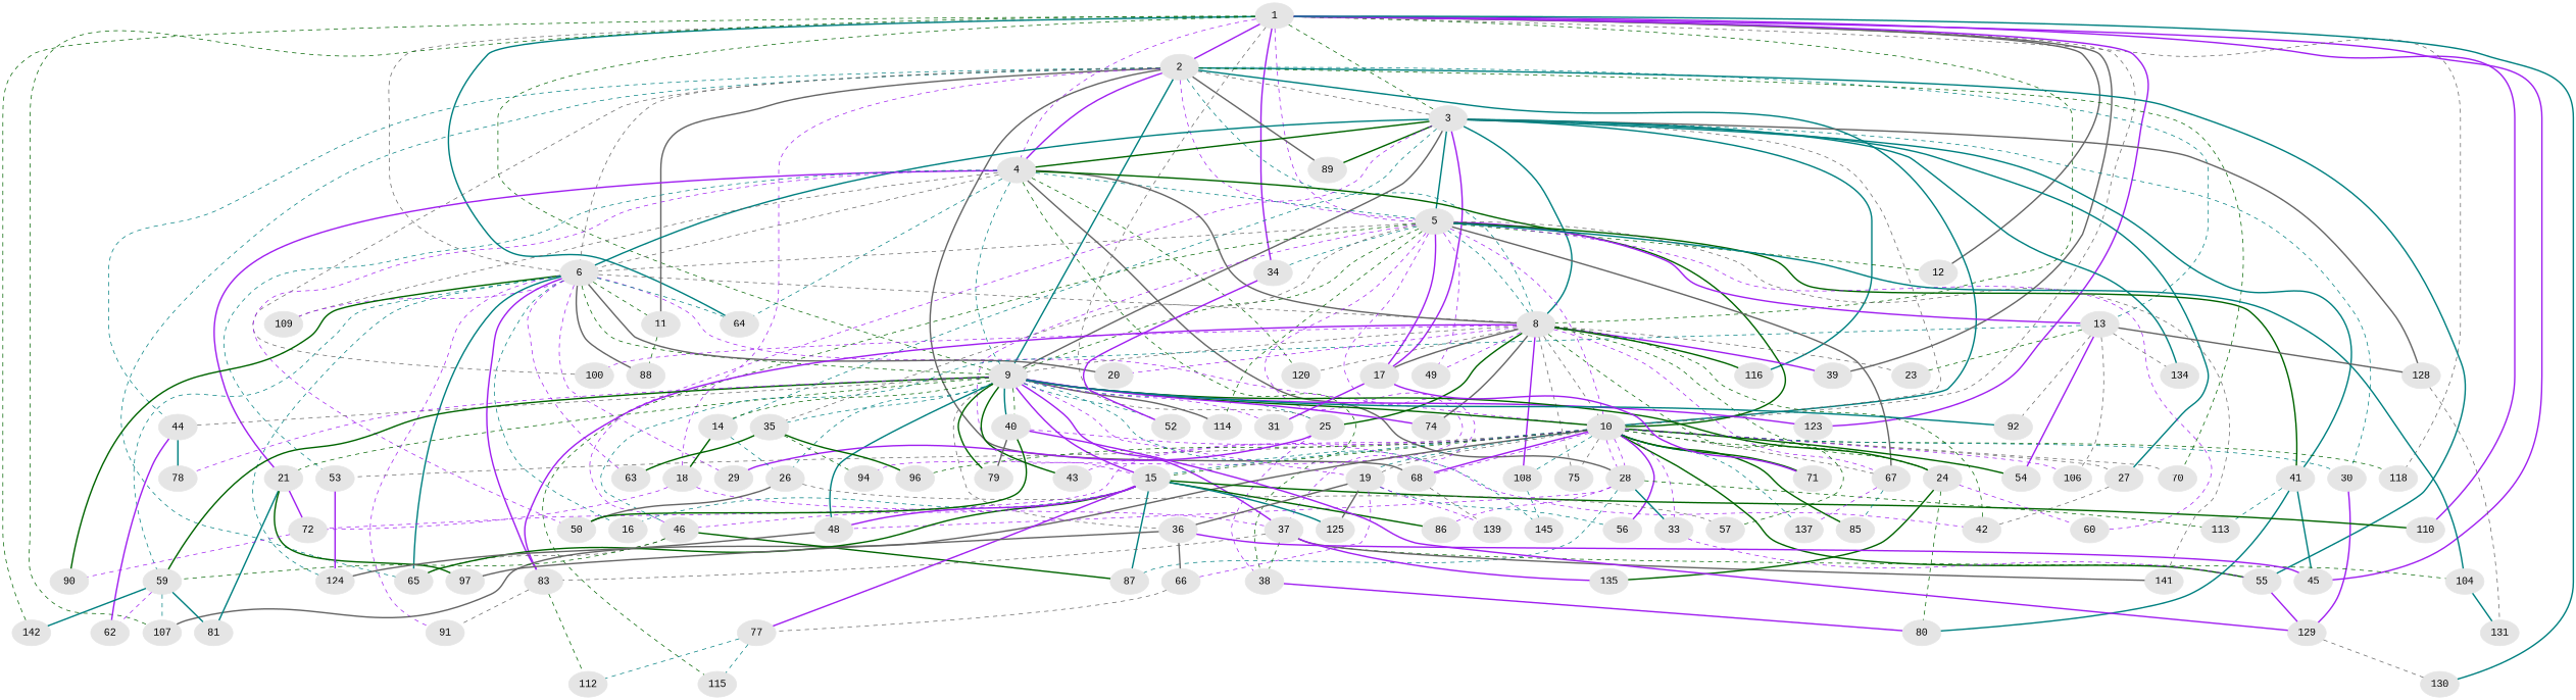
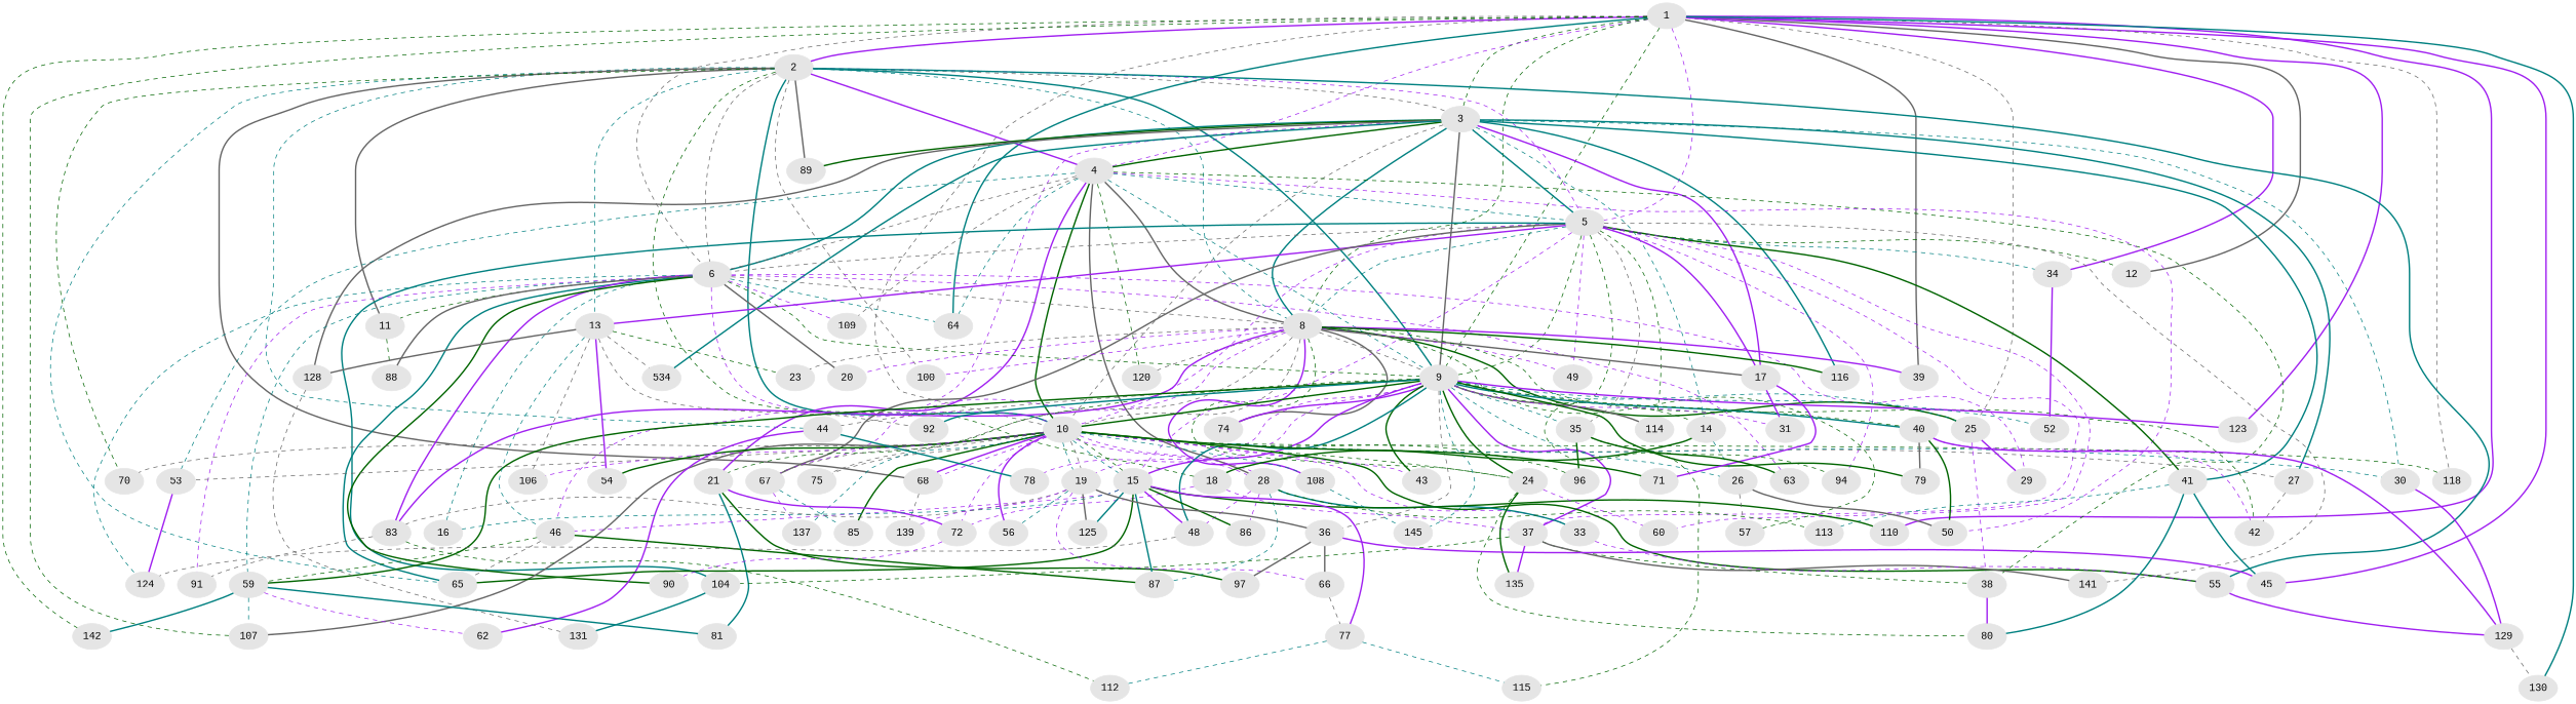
  graph {
    fontname="Liberation Mono"
    node [color=gray90 fontname="Liberation Mono" style=filled]
    edge [color=purple fontname="Liberation Mono" style=dashed]
    1 [super="+95"]
    2 [super="+7"]
    3 [super="+119"]
    4 [super="+93"]
    5 [super="+51"]
    6 [super="+101"]
    8 [super="+32"]
    9 [super="+136"]
    10 [super="+73"]
    12
    25 [super="+146"]
    34
    39
    45 [super="+47"]
    64 [super="+82"]
    107 [super="+144"]
    110
    118
    123
    130
    142
    11
    13 [super="+22"]
    18 [super="+126"]
    44
    55 [super="+98"]
    65 [super="+103"]
    68 [super="+76"]
    70
    89
    100
    14
    17
    27
    30 [super="+133"]
    41
    46 [super="+117"]
    116
    128
-   134
+   134 [label=534]
    21
    28 [super="+111"]
    38 [super="+105"]
    50 [super="+58"]
    53
    109
    120
    15 [super="+61"]
    35
    37 [super="+121"]
    49
    60
    67 [super="+99"]
    94
    104
    114
    115
    141
    16
    20
    29
    59 [super="+122"]
    63 [super="+138"]
    83 [super="+140"]
    88
    90
    91
    124 [super="+132"]
    23
    24 [super="+69"]
    42
    57
    74
    75
    108
    19 [super="+127"]
    26
    31
    36
    40 [super="+143"]
    43
    48 [super="+102"]
    52
    78
    79
    92
    145
    33
    54
    56
    71
    72
    85
    96
    106
    137
    62
    129
    139
    80 [super="+84"]
    113
    87
    131
    81
    97
    86
    77
    125
    135
    112
    66
    1 -- 2 [style=bold weight=2]
    1 -- 3 [color=darkgreen]
    1 -- 4
    1 -- 5
    1 -- 6 [color=gray40]
    1 -- 8 [color=darkgreen]
    1 -- 9 [color=darkgreen weight=2]
    1 -- 10 [color=gray40]
    1 -- 12 [color=gray40 style=bold]
    1 -- 25 [color=gray40]
    1 -- 34 [style=bold]
    1 -- 39 [color=gray40 style=bold]
    1 -- 45 [style=bold]
    1 -- 64 [color=teal style=bold]
    1 -- 107 [color=darkgreen]
    1 -- 110 [style=bold]
    1 -- 118 [color=gray40]
    1 -- 123 [style=bold]
    1 -- 130 [color=teal style=bold]
    1 -- 142 [color=darkgreen]
    2 -- 3 [color=gray40 weight=2]
    2 -- 4 [style=bold weight=2]
    2 -- 5 [weight=2]
    2 -- 6 [color=gray40 weight=2]
    2 -- 8 [color=teal weight=2]
    2 -- 9 [color=teal style=bold weight=2]
    2 -- 10 [color=teal style=bold weight=2]
    2 -- 11 [color=gray40 style=bold]
    2 -- 13 [color=teal weight=2]
-   2 -- 18
+   2 -- 18 [color=darkgreen]
    2 -- 44 [color=teal]
    2 -- 55 [color=teal style=bold]
    2 -- 65 [color=teal]
    2 -- 68 [color=gray40 style=bold]
    2 -- 70 [color=darkgreen]
    2 -- 89 [color=gray40 style=bold]
    2 -- 100 [color=gray40]
    3 -- 4 [color=darkgreen style=bold]
    3 -- 5 [color=teal style=bold]
    3 -- 6 [color=teal style=bold]
    3 -- 8 [color=teal style=bold]
    3 -- 9 [color=gray40 style=bold]
    3 -- 10 [color=gray40]
    3 -- 89 [color=darkgreen style=bold]
    3 -- 14 [color=teal]
    3 -- 17 [style=bold]
    3 -- 27 [color=teal style=bold]
    3 -- 30 [color=teal]
    3 -- 41 [color=teal style=bold]
    3 -- 46
    3 -- 116 [color=teal style=bold]
    3 -- 128 [color=gray40 style=bold]
    3 -- 134 [color=teal style=bold]
    4 -- 5 [color=teal]
    4 -- 6 [color=gray40]
    4 -- 8 [color=gray40 style=bold]
    4 -- 9 [color=teal]
    4 -- 10 [color=darkgreen style=bold]
    4 -- 64 [color=teal]
    4 -- 21 [style=bold]
    4 -- 28 [color=gray40 style=bold]
    4 -- 38 [color=darkgreen]
    4 -- 50
    4 -- 53 [color=teal]
    4 -- 109 [color=gray40]
    4 -- 120 [color=darkgreen]
    5 -- 6 [color=gray40]
    5 -- 8 [color=teal]
    5 -- 9 [color=darkgreen]
    5 -- 10 [weight=2]
    5 -- 12 [color=darkgreen]
    5 -- 34 [color=teal]
    5 -- 13 [style=bold]
    5 -- 17 [style=bold]
    5 -- 41 [color=darkgreen style=bold]
    5 -- 15
    5 -- 35 [color=gray40]
    5 -- 37
    5 -- 49
    5 -- 60
    5 -- 67 [color=gray40 style=bold]
    5 -- 94
    5 -- 104 [color=teal style=bold]
    5 -- 114 [color=darkgreen]
    5 -- 115 [color=darkgreen]
    5 -- 141 [color=gray40]
    6 -- 8 [color=gray40]
    6 -- 9 [color=darkgreen]
    6 -- 10
    6 -- 64 [color=teal]
    6 -- 11 [color=darkgreen]
    6 -- 65 [color=teal style=bold]
    6 -- 109
    6 -- 16 [color=teal]
    6 -- 20 [color=gray40 style=bold]
    6 -- 29
    6 -- 59 [color=teal]
    6 -- 63 [weight=2]
    6 -- 83 [style=bold]
    6 -- 88 [color=gray40 style=bold]
    6 -- 90 [color=darkgreen style=bold]
    6 -- 91
    6 -- 124 [color=teal]
    8 -- 9 [color=gray40 weight=2]
    8 -- 10 [color=gray40]
    8 -- 25 [color=darkgreen style=bold]
    8 -- 39 [style=bold]
    8 -- 100
    8 -- 17 [color=gray40 style=bold]
    8 -- 116 [color=darkgreen style=bold]
    8 -- 120 [color=gray40]
    8 -- 49
    8 -- 67
    8 -- 20
    8 -- 83 [style=bold]
    8 -- 23 [color=gray40]
    8 -- 24 [color=darkgreen]
    8 -- 42 [color=darkgreen]
    8 -- 57 [color=darkgreen]
    8 -- 74 [color=gray40 style=bold]
    8 -- 75 [color=gray40]
    8 -- 108 [style=bold]
    9 -- 10 [color=darkgreen style=bold]
    9 -- 25 [color=teal]
    9 -- 123 [style=bold]
    9 -- 44 [color=gray40]
    9 -- 14 [color=darkgreen]
    9 -- 21 [color=darkgreen]
    9 -- 15 [style=bold]
    9 -- 35 [color=teal]
    9 -- 37 [style=bold]
    9 -- 114 [color=gray40 style=bold]
    9 -- 59 [color=darkgreen style=bold]
    9 -- 24 [color=darkgreen style=bold]
    9 -- 74 [style=bold]
    9 -- 19
    9 -- 26 [color=teal]
    9 -- 31
    9 -- 36 [color=gray40]
    9 -- 40 [color=teal style=bold]
    9 -- 40 [color=darkgreen]
    9 -- 43 [color=darkgreen style=bold]
    9 -- 48 [color=teal style=bold]
    9 -- 52 [color=teal]
    9 -- 78
    9 -- 79 [color=darkgreen style=bold]
    9 -- 92 [color=teal style=bold]
    9 -- 145 [color=teal]
    10 -- 107 [color=gray40 style=bold]
    10 -- 118 [color=darkgreen]
    10 -- 55 [color=darkgreen style=bold]
    10 -- 68 [style=bold]
    10 -- 68
    10 -- 70 [color=gray40]
    10 -- 27 [color=gray40]
    10 -- 30 [color=teal]
    10 -- 28
    10 -- 28
    10 -- 53 [color=gray40]
    10 -- 15 [color=teal]
    10 -- 15 [color=darkgreen]
    10 -- 67 [color=gray40]
    10 -- 24 [color=darkgreen]
    10 -- 75 [color=gray40]
    10 -- 108 [color=teal]
    10 -- 19 [color=teal]
    10 -- 19 [color=gray40]
    10 -- 43
    10 -- 33
    10 -- 54 [color=darkgreen style=bold]
    10 -- 56 [style=bold]
    10 -- 71 [color=darkgreen style=bold]
    10 -- 72
    10 -- 85 [color=darkgreen style=bold]
    10 -- 96 [color=darkgreen]
    10 -- 106
    10 -- 137 [color=teal]
    25 -- 38
    25 -- 29 [style=bold]
    34 -- 52 [style=bold]
    11 -- 88 [color=darkgreen]
    13 -- 46 [color=teal]
    13 -- 128 [color=gray40 style=bold]
    13 -- 134 [color=gray40]
    13 -- 23 [color=darkgreen]
    13 -- 92 [color=gray40]
    13 -- 54 [style=bold]
    13 -- 106 [color=gray40]
    18 -- 37
    18 -- 72
    44 -- 78 [color=teal style=bold]
    44 -- 62 [style=bold]
    55 -- 129 [style=bold]
    68 -- 139 [color=gray40]
    14 -- 18 [color=darkgreen style=bold]
    14 -- 26 [color=teal]
    17 -- 31 [style=bold]
    17 -- 71 [style=bold]
    27 -- 42 [color=gray40]
    30 -- 129 [style=bold]
    41 -- 45 [color=teal style=bold]
    41 -- 80 [color=teal style=bold]
    41 -- 113 [color=teal]
    46 -- 65 [color=gray40]
    46 -- 59 [color=darkgreen]
    46 -- 87 [color=darkgreen style=bold]
    128 -- 131 [color=gray40]
    21 -- 72 [style=bold]
    21 -- 81 [color=teal style=bold]
    21 -- 97 [color=darkgreen style=bold]
    28 -- 48
    28 -- 33 [color=teal style=bold]
    28 -- 113 [color=darkgreen]
    28 -- 87 [color=teal]
    28 -- 86
    38 -- 80 [style=bold]
    53 -- 124 [style=bold]
    15 -- 110 [color=darkgreen style=bold]
    15 -- 65 [color=darkgreen style=bold]
    15 -- 46
    15 -- 16 [color=teal]
    15 -- 48 [style=bold]
    15 -- 87 [color=teal style=bold]
    15 -- 86 [color=darkgreen style=bold]
    15 -- 77 [style=bold]
    15 -- 125 [color=teal style=bold]
    35 -- 94 [color=darkgreen]
    35 -- 63 [color=darkgreen style=bold]
    35 -- 96 [color=darkgreen style=bold]
    37 -- 38 [color=darkgreen]
    37 -- 104 [color=darkgreen]
    37 -- 141 [color=gray40 style=bold]
-   37 -- 83 [color=gray40]
+   19 -- 83 [color=gray40]
    37 -- 135 [style=bold]
    67 -- 85 [color=teal]
    67 -- 137
    104 -- 131 [color=teal style=bold]
    59 -- 107 [color=teal]
    59 -- 142 [color=teal style=bold]
    59 -- 62
    59 -- 81 [color=teal style=bold]
    83 -- 91 [color=gray40]
    83 -- 112 [color=darkgreen]
    24 -- 60
    24 -- 80 [color=darkgreen]
    24 -- 135 [color=darkgreen style=bold]
    108 -- 145 [color=teal]
    19 -- 36 [color=gray40 style=bold]
    19 -- 56 [color=teal]
    19 -- 139
    19 -- 125 [color=gray40 style=bold]
    19 -- 66
    26 -- 50 [color=gray40 style=bold]
    26 -- 57 [color=gray40]
    36 -- 45 [style=bold]
    36 -- 97 [color=gray40 style=bold]
    36 -- 66 [color=gray40 style=bold]
    40 -- 50 [color=darkgreen style=bold]
    40 -- 42
    40 -- 79 [color=gray40 style=bold]
    40 -- 129 [style=bold]
-   48 -- 124 [color=gray40 style=bold]
+   48 -- 124 [color=gray40]
    33 -- 55
    72 -- 90
    129 -- 130 [color=gray40]
    77 -- 115 [color=teal]
    77 -- 112 [color=teal]
    66 -- 77 [color=gray40]
  }
